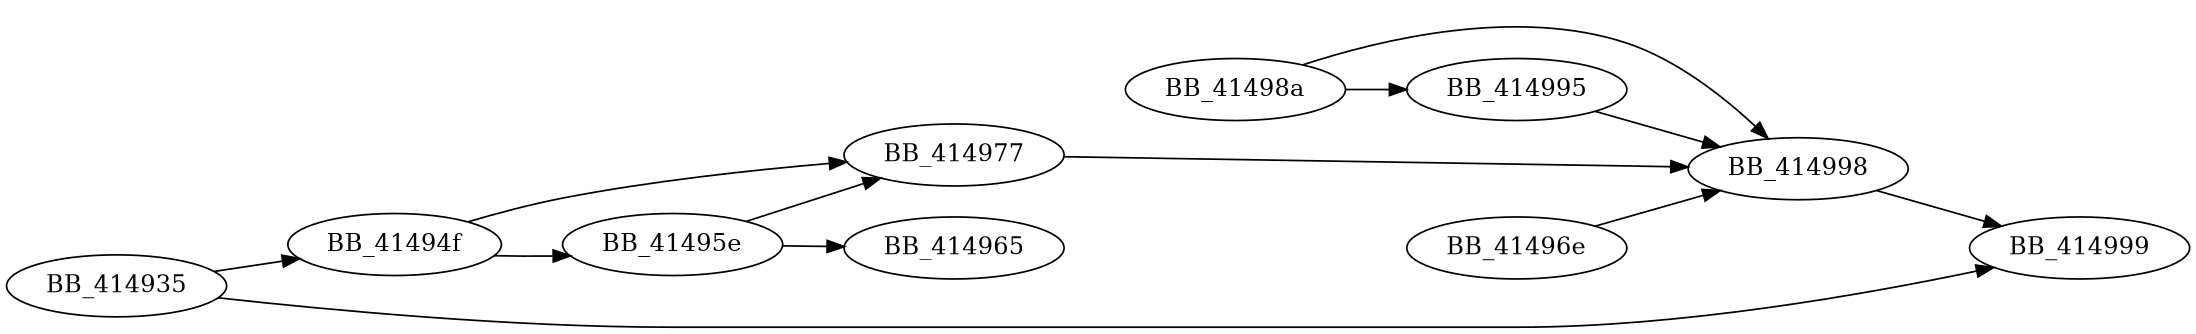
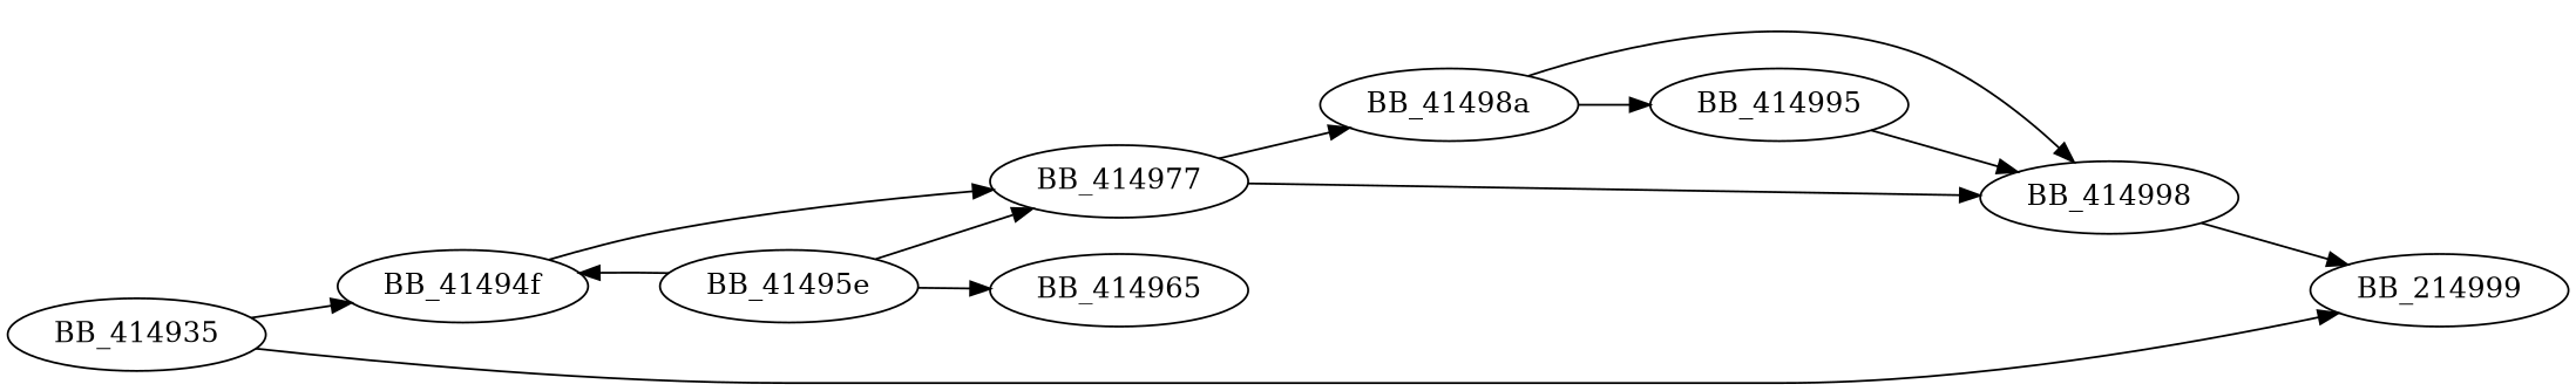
  digraph {
    rankdir=LR
    BB_414935
    BB_41494f
-   BB_414999
+   BB_414999 [label=BB_214999]
    BB_41495e
    BB_414977
    BB_414965
    BB_41498a
    BB_414998
    BB_414995
-   BB_41496e
    BB_414935 -> BB_41494f
    BB_414935 -> BB_414999
-   BB_41494f -> BB_41495e
+   BB_41495e -> BB_41494f
    BB_41494f -> BB_414977
    BB_41495e -> BB_414977
    BB_41495e -> BB_414965
+   BB_414977 -> BB_41498a
    BB_414977 -> BB_414998
    BB_41498a -> BB_414998
    BB_41498a -> BB_414995
    BB_414998 -> BB_414999
    BB_414995 -> BB_414998
-   BB_41496e -> BB_414998
  }
